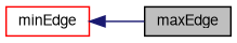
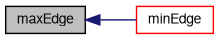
  digraph {
    rankdir=LR
    node [fontname=FreeSans fontsize=10 shape=record]
    n1 [color=black fillcolor=grey75 fontcolor=black height=0.2 label=maxEdge style=filled width=0.4]
    n2 [color=red height=0.2 label=minEdge width=0.4]
-   n2 -> n1 [color=midnightblue dir=back fontname=FreeSans fontsize=10 labelfontname=FreeSans labelfontsize=10 style=solid]
+   n1 -> n2 [color=midnightblue dir=back fontname=FreeSans fontsize=10 labelfontname=FreeSans labelfontsize=10 style=solid]
  }
